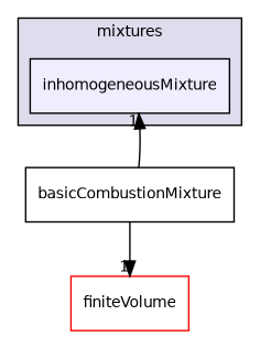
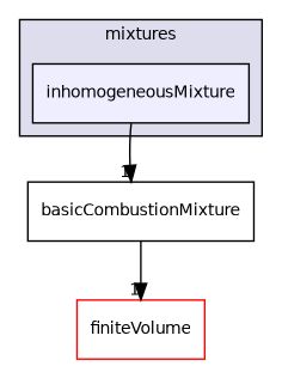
  digraph {
    compound=true
    node [fontname=Helvetica fontsize=10 shape=box]
    edge [headlabel=1 labeldistance=1.5 labelfontname=Helvetica labelfontsize=10]
    n1 [fillcolor="#eeeeff" label=inhomogeneousMixture pencolor=black style=filled]
    n2 [label=basicCombustionMixture]
    n3 [color=red label=finiteVolume]
    subgraph cluster_1 {
      bgcolor="#ddddee"
      fontname=Helvetica
      fontsize=10
      label=mixtures
      pencolor=black
      n1
    }
-   n2 -> n1
+   n1 -> n2
    n2 -> n3
  }
